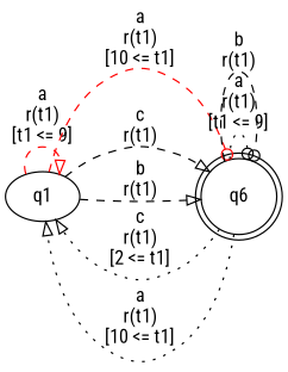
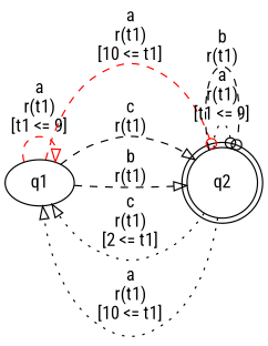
  digraph {
    rankdir=LR
    fontname="Roboto Condensed"
    node [fontname="Roboto Condensed"]
    edge [color=black style=dashed arrowhead=onormal fontname="Roboto Condensed"]
    n1 [label=q1]
-   n2 [label=q6 shape=doublecircle]
+   n2 [label=q2 shape=doublecircle]
    n1 -> n1 [label="a\nr(t1)\n[t1 <= 9]" color=red]
    n1 -> n2 [label="a\nr(t1)\n[10 <= t1]" color=red arrowhead=odot]
    n1 -> n2 [label="c\nr(t1)\n"]
    n1 -> n2 [label="b\nr(t1)\n"]
    n2 -> n1 [label="c\nr(t1)\n[2 <= t1]" style=dotted]
    n2 -> n1 [label="a\nr(t1)\n[10 <= t1]" style=dotted]
    n2 -> n2 [label="a\nr(t1)\n[t1 <= 9]" style=dotted arrowhead=odot]
    n2 -> n2 [label="b\nr(t1)\n" arrowhead=odot]
  }
